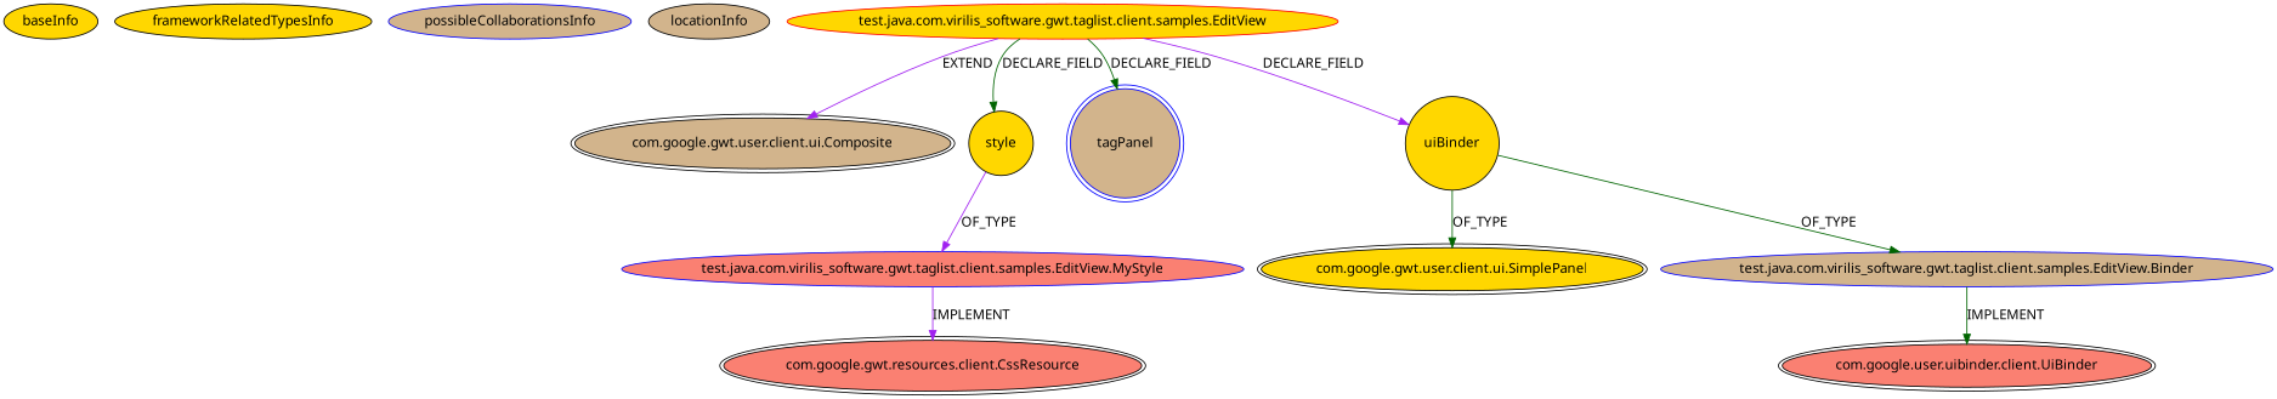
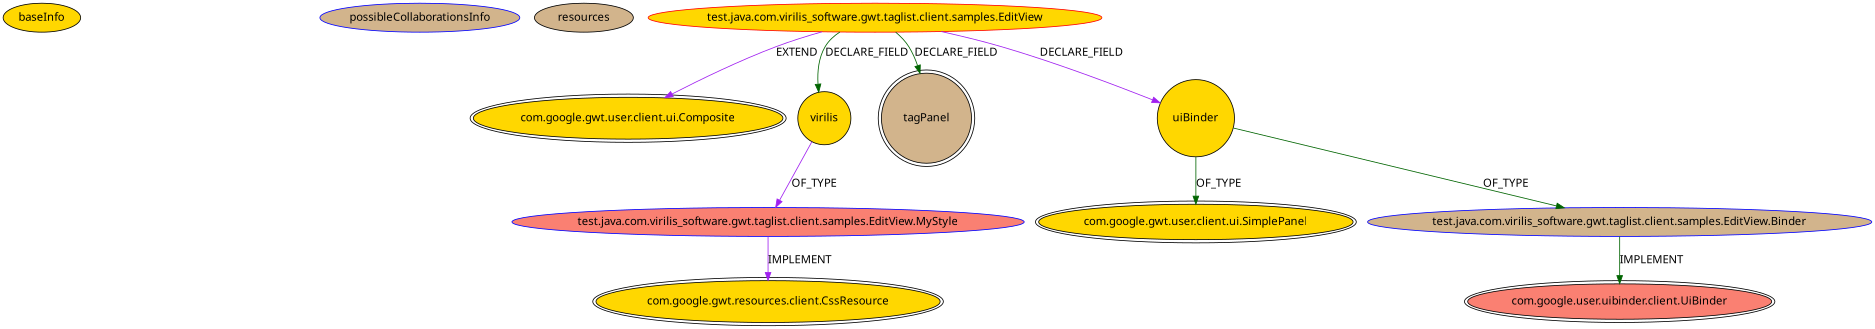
  digraph {
    fontname="Noto Sans"
    node [fillcolor=gold fontname="Noto Sans" style=filled isFrameworkType=false]
    edge [color=darkgreen fontname="Noto Sans"]
    baseInfo [category=extension_graph graphId=1051 isAnonymous=false possibleRelation=true isFrameworkType=""]
-   frameworkRelatedTypesInfo [0="com.google.gwt.user.client.ui.Composite" isFrameworkType=""]
    possibleCollaborationsInfo [0="1051~FIELD_DECLARATION-~com.google.gwt.user.client.ui.Composite ~com.google.gwt.uibinder.client.UiBinder ~false~false" 1="1051~FIELD_DECLARATION-~com.google.gwt.user.client.ui.Composite ~com.google.gwt.resources.client.CssResource ~false~false" color=blue fillcolor=tan isFrameworkType=""]
-   locationInfo [contextSignature=EditView filePath="/cbopp-gwt-taglist/gwt-taglist-master/src/test/java/com/virilis_software/gwt/taglist/client/samples/EditView.java" fillcolor=tan graphId=1051 projectName="cbopp-gwt-taglist" isFrameworkType=""]
+   locationInfo [contextSignature=EditView filePath="/cbopp-gwt-taglist/gwt-taglist-master/src/test/java/com/virilis_software/gwt/taglist/client/samples/EditView.java" fillcolor=tan graphId=1051 projectName="cbopp-gwt-taglist" label=resources isFrameworkType=""]
    n5 [color=red label="test.java.com.virilis_software.gwt.taglist.client.samples.EditView" vertexType=ROOT_CLIENT_CLASS_DECLARATION]
-   n6 [fillcolor=tan isFrameworkType=true label="com.google.gwt.user.client.ui.Composite" peripheries=2 vertexType=FRAMEWORK_CLASS_TYPE]
-   n7 [label=style shape=circle vertexType=FIELD_DECLARATION]
-   n8 [fillcolor=tan isFrameworkType=true label=tagPanel peripheries=2 shape=circle vertexType=FIELD_DECLARATION color=blue]
+   n6 [isFrameworkType=true label="com.google.gwt.user.client.ui.Composite" peripheries=2 vertexType=FRAMEWORK_CLASS_TYPE]
+   n7 [label=virilis shape=circle vertexType=FIELD_DECLARATION]
+   n8 [fillcolor=tan isFrameworkType=true label=tagPanel peripheries=2 shape=circle vertexType=FIELD_DECLARATION]
    n9 [label=uiBinder shape=circle vertexType=FIELD_DECLARATION]
    n10 [color=blue fillcolor=salmon label="test.java.com.virilis_software.gwt.taglist.client.samples.EditView.MyStyle" vertexType=REFERENCE_CLIENT_CLASS_DECLARATION]
    n11 [isFrameworkType=true label="com.google.gwt.user.client.ui.SimplePanel" peripheries=2 vertexType=FRAMEWORK_CLASS_TYPE]
    n12 [color=blue fillcolor=tan label="test.java.com.virilis_software.gwt.taglist.client.samples.EditView.Binder" vertexType=REFERENCE_CLIENT_CLASS_DECLARATION]
-   n13 [fillcolor=salmon isFrameworkType=true label="com.google.gwt.resources.client.CssResource" peripheries=2 vertexType=FRAMEWORK_INTERFACE_TYPE]
+   n13 [isFrameworkType=true label="com.google.gwt.resources.client.CssResource" peripheries=2 vertexType=FRAMEWORK_INTERFACE_TYPE]
    n14 [fillcolor=salmon isFrameworkType=true label="com.google.user.uibinder.client.UiBinder" peripheries=2 vertexType=FRAMEWORK_INTERFACE_TYPE]
    n5 -> n6 [color=purple label=EXTEND]
    n5 -> n7 [label=DECLARE_FIELD]
    n5 -> n8 [label=DECLARE_FIELD]
    n5 -> n9 [color=purple label=DECLARE_FIELD]
    n7 -> n10 [color=purple label=OF_TYPE]
    n9 -> n11 [label=OF_TYPE]
    n9 -> n12 [label=OF_TYPE]
    n10 -> n13 [color=purple label=IMPLEMENT]
    n12 -> n14 [label=IMPLEMENT]
  }
